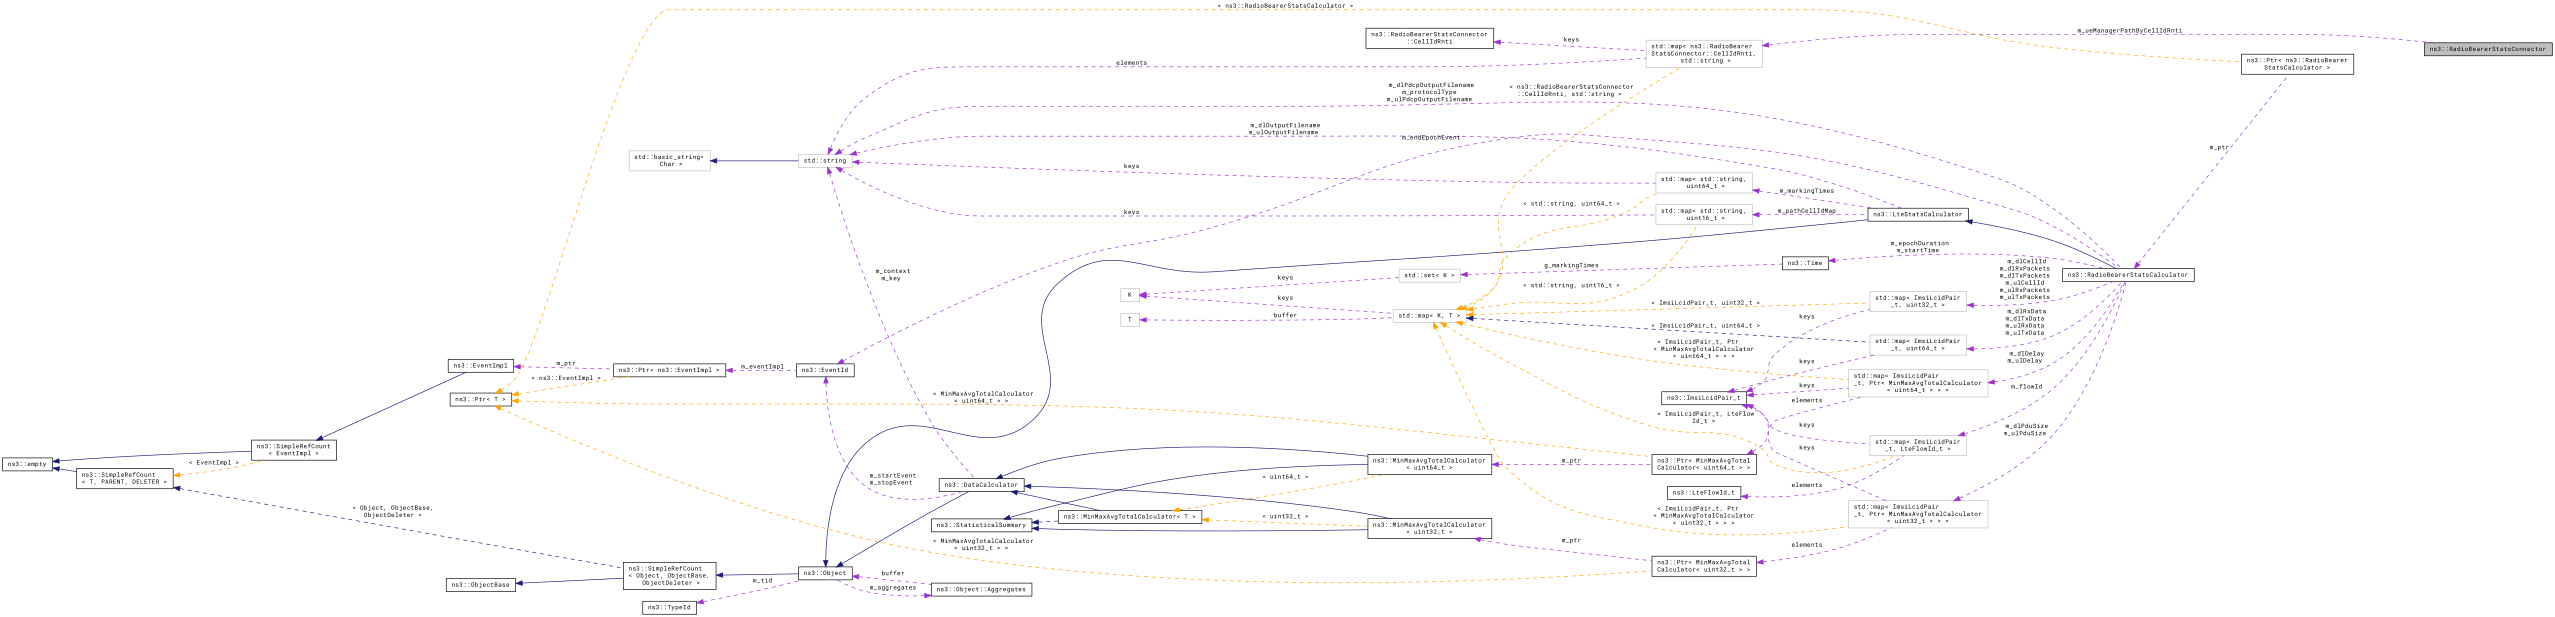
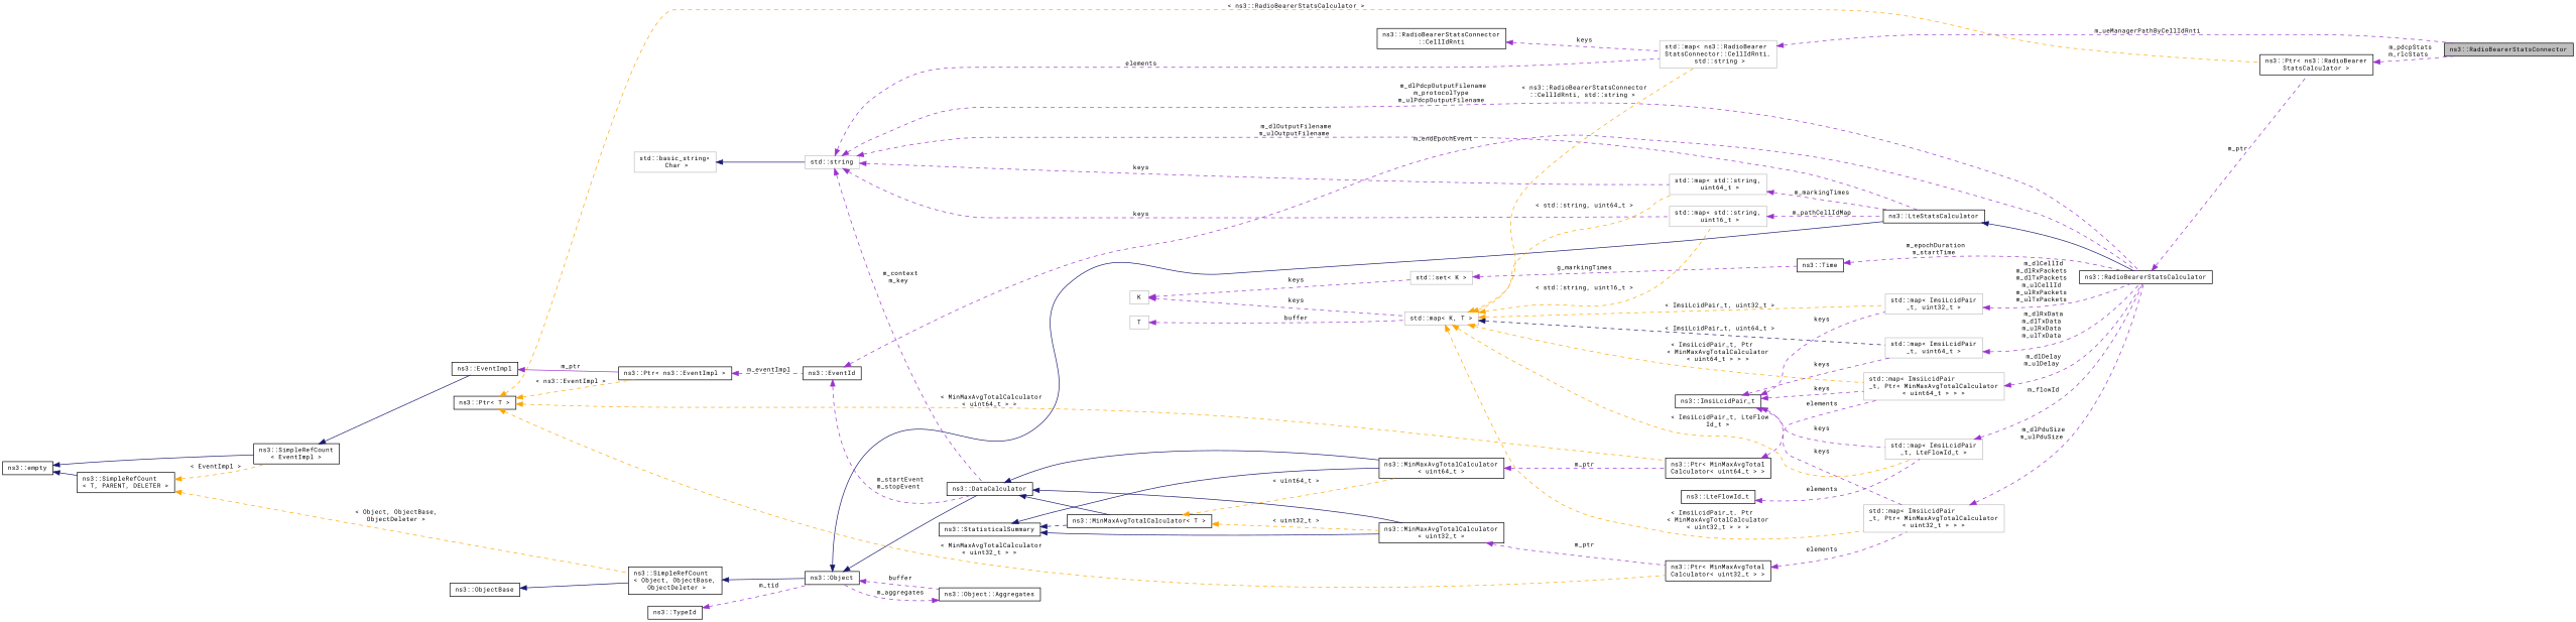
  digraph {
    fontname="Roboto Mono"
    rankdir=LR
    node [color=black fillcolor=white fontname="Roboto Mono" fontsize=10 shape=record style=filled]
    edge [color=darkorchid3 dir=back fontname="Roboto Mono" fontsize=10 labelfontname=Helvetica labelfontsize=10 style=dashed]
    n1 [fillcolor=grey75 fontcolor=black height=0.2 label="ns3::RadioBearerStatsConnector" width=0.4]
    n2 [height=0.2 label="ns3::Ptr\< ns3::RadioBearer\lStatsCalculator \>" width=0.4]
    n3 [height=0.2 label="ns3::RadioBearerStatsCalculator" width=0.4]
    n4 [height=0.2 label="ns3::LteStatsCalculator" width=0.4]
    n5 [height=0.2 label="ns3::Object" width=0.4]
    n6 [height=0.2 label="ns3::Object::Aggregates" width=0.4]
    n7 [height=0.2 label="ns3::DataCalculator" width=0.4]
    n8 [height=0.2 label="ns3::MinMaxAvgTotalCalculator\l\< uint64_t \>" width=0.4]
    n9 [height=0.2 label="ns3::MinMaxAvgTotalCalculator\< T \>" width=0.4]
    n10 [height=0.2 label="ns3::MinMaxAvgTotalCalculator\l\< uint32_t \>" width=0.4]
    n11 [height=0.2 label="ns3::SimpleRefCount\l\< Object, ObjectBase,\l ObjectDeleter \>" width=0.4]
    n12 [height=0.2 label="ns3::ObjectBase" width=0.4]
    n13 [height=0.2 label="ns3::SimpleRefCount\l\< T, PARENT, DELETER \>" width=0.4]
    n14 [height=0.2 label="ns3::SimpleRefCount\l\< EventImpl \>" width=0.4]
    n15 [height=0.2 label="ns3::EventImpl" width=0.4]
    n16 [height=0.2 label="ns3::empty" width=0.4]
    n17 [height=0.2 label="ns3::TypeId" width=0.4]
    n18 [color=grey75 height=0.2 label="std::map\< std::string,\l uint16_t \>" width=0.4]
    n19 [color=grey75 height=0.2 label="std::string" width=0.4]
    n20 [color=grey75 height=0.2 label="std::map\< std::string,\l uint64_t \>" width=0.4]
    n21 [color=grey75 height=0.2 label="std::map\< ns3::RadioBearer\lStatsConnector::CellIdRnti,\l std::string \>" width=0.4]
    n22 [color=grey75 height=0.2 label="std::basic_string\<\l Char \>" width=0.4]
    n23 [color=grey75 height=0.2 label="std::map\< K, T \>" width=0.4]
    n24 [color=grey75 height=0.2 label="std::map\< ImsiLcidPair\l_t, Ptr\< MinMaxAvgTotalCalculator\l\< uint64_t \> \> \>" width=0.4]
    n25 [color=grey75 height=0.2 label="std::map\< ImsiLcidPair\l_t, LteFlowId_t \>" width=0.4]
    n26 [color=grey75 height=0.2 label="std::map\< ImsiLcidPair\l_t, uint32_t \>" width=0.4]
    n27 [color=grey75 height=0.2 label="std::map\< ImsiLcidPair\l_t, Ptr\< MinMaxAvgTotalCalculator\l\< uint32_t \> \> \>" width=0.4]
    n28 [color=grey75 height=0.2 label="std::map\< ImsiLcidPair\l_t, uint64_t \>" width=0.4]
    n29 [color=grey75 height=0.2 label=K width=0.4]
    n30 [color=grey75 height=0.2 label="std::set\< K \>" width=0.4]
    n31 [height=0.2 label="ns3::Time" width=0.4]
    n32 [color=grey75 height=0.2 label=T width=0.4]
    n33 [height=0.2 label="ns3::ImsiLcidPair_t" width=0.4]
    n34 [height=0.2 label="ns3::Ptr\< MinMaxAvgTotal\lCalculator\< uint64_t \> \>" width=0.4]
    n35 [height=0.2 label="ns3::Ptr\< MinMaxAvgTotal\lCalculator\< uint32_t \> \>" width=0.4]
    n36 [height=0.2 label="ns3::EventId" width=0.4]
    n37 [height=0.2 label="ns3::Ptr\< ns3::EventImpl \>" width=0.4]
    n38 [height=0.2 label="ns3::Ptr\< T \>" width=0.4]
    n39 [height=0.2 label="ns3::StatisticalSummary" width=0.4]
    n40 [height=0.2 label="ns3::LteFlowId_t" width=0.4]
    n41 [height=0.2 label="ns3::RadioBearerStatsConnector\l::CellIdRnti" width=0.4]
+   n2 -> n1 [label=" m_pdcpStats\nm_rlcStats"]
    n3 -> n2 [label=" m_ptr"]
    n4 -> n3 [color=midnightblue style=solid]
    n5 -> n4 [color=midnightblue style=solid]
    n5 -> n6 [label=" buffer"]
    n5 -> n7 [color=midnightblue style=solid]
    n6 -> n5 [label=" m_aggregates"]
    n7 -> n8 [color=midnightblue style=solid]
    n7 -> n9 [color=midnightblue style=solid]
    n7 -> n10 [color=midnightblue style=solid]
    n8 -> n34 [label=" m_ptr"]
    n9 -> n8 [color=orange label=" \< uint64_t \>"]
    n9 -> n10 [color=orange label=" \< uint32_t \>"]
    n10 -> n35 [label=" m_ptr"]
    n11 -> n5 [color=midnightblue style=solid]
    n12 -> n11 [color=midnightblue style=solid]
-   n13 -> n11 [color=midnightblue label=" \< Object, ObjectBase,\l ObjectDeleter \>"]
+   n13 -> n11 [color=orange label=" \< Object, ObjectBase,\l ObjectDeleter \>"]
    n13 -> n14 [color=orange label=" \< EventImpl \>"]
    n14 -> n15 [color=midnightblue style=solid]
-   n15 -> n37 [label=" m_ptr"]
+   n15 -> n37 [label=" m_ptr" style=solid]
    n16 -> n13 [color=midnightblue style=solid]
    n16 -> n14 [color=midnightblue style=solid]
    n17 -> n5 [label=" m_tid"]
    n18 -> n4 [label=" m_pathCellIdMap"]
    n19 -> n3 [label=" m_dlPdcpOutputFilename\nm_protocolType\nm_ulPdcpOutputFilename"]
    n19 -> n4 [label=" m_dlOutputFilename\nm_ulOutputFilename"]
    n19 -> n7 [label=" m_context\nm_key"]
    n19 -> n18 [label=" keys"]
    n19 -> n20 [label=" keys"]
    n19 -> n21 [label=" elements"]
    n20 -> n4 [label=" m_markingTimes"]
    n21 -> n1 [label=" m_ueManagerPathByCellIdRnti"]
    n22 -> n19 [color=midnightblue style=solid]
    n23 -> n18 [color=orange label=" \< std::string, uint16_t \>"]
    n23 -> n20 [color=orange label=" \< std::string, uint64_t \>"]
    n23 -> n21 [color=orange label=" \< ns3::RadioBearerStatsConnector\l::CellIdRnti, std::string \>"]
    n23 -> n24 [color=orange label=" \< ImsiLcidPair_t, Ptr\l\< MinMaxAvgTotalCalculator\l\< uint64_t \> \> \>"]
    n23 -> n25 [color=orange label=" \< ImsiLcidPair_t, LteFlow\lId_t \>"]
    n23 -> n26 [color=orange label=" \< ImsiLcidPair_t, uint32_t \>"]
    n23 -> n27 [color=orange label=" \< ImsiLcidPair_t, Ptr\l\< MinMaxAvgTotalCalculator\l\< uint32_t \> \> \>"]
    n23 -> n28 [color=midnightblue label=" \< ImsiLcidPair_t, uint64_t \>"]
    n24 -> n3 [label=" m_dlDelay\nm_ulDelay"]
    n25 -> n3 [label=" m_flowId"]
    n26 -> n3 [label=" m_dlCellId\nm_dlRxPackets\nm_dlTxPackets\nm_ulCellId\nm_ulRxPackets\nm_ulTxPackets"]
    n27 -> n3 [label=" m_dlPduSize\nm_ulPduSize"]
    n28 -> n3 [label=" m_dlRxData\nm_dlTxData\nm_ulRxData\nm_ulTxData"]
    n29 -> n23 [label=" keys"]
    n29 -> n30 [label=" keys"]
    n30 -> n31 [label=" g_markingTimes"]
    n31 -> n3 [label=" m_epochDuration\nm_startTime"]
    n32 -> n23 [label=" buffer"]
    n33 -> n24 [label=" keys"]
    n33 -> n25 [label=" keys"]
    n33 -> n26 [label=" keys"]
    n33 -> n27 [label=" keys"]
    n33 -> n28 [label=" keys"]
    n34 -> n24 [label=" elements"]
    n35 -> n27 [label=" elements"]
    n36 -> n3 [label=" m_endEpochEvent"]
    n36 -> n7 [label=" m_startEvent\nm_stopEvent"]
    n37 -> n36 [label=" m_eventImpl"]
    n38 -> n2 [color=orange label=" \< ns3::RadioBearerStatsCalculator \>"]
    n38 -> n34 [color=orange label=" \< MinMaxAvgTotalCalculator\l\< uint64_t \> \>"]
    n38 -> n35 [color=orange label=" \< MinMaxAvgTotalCalculator\l\< uint32_t \> \>"]
    n38 -> n37 [color=orange label=" \< ns3::EventImpl \>"]
    n39 -> n8 [color=midnightblue style=solid]
    n39 -> n9 [color=midnightblue]
    n39 -> n10 [color=midnightblue style=solid]
    n40 -> n25 [label=" elements"]
    n41 -> n21 [label=" keys"]
  }
